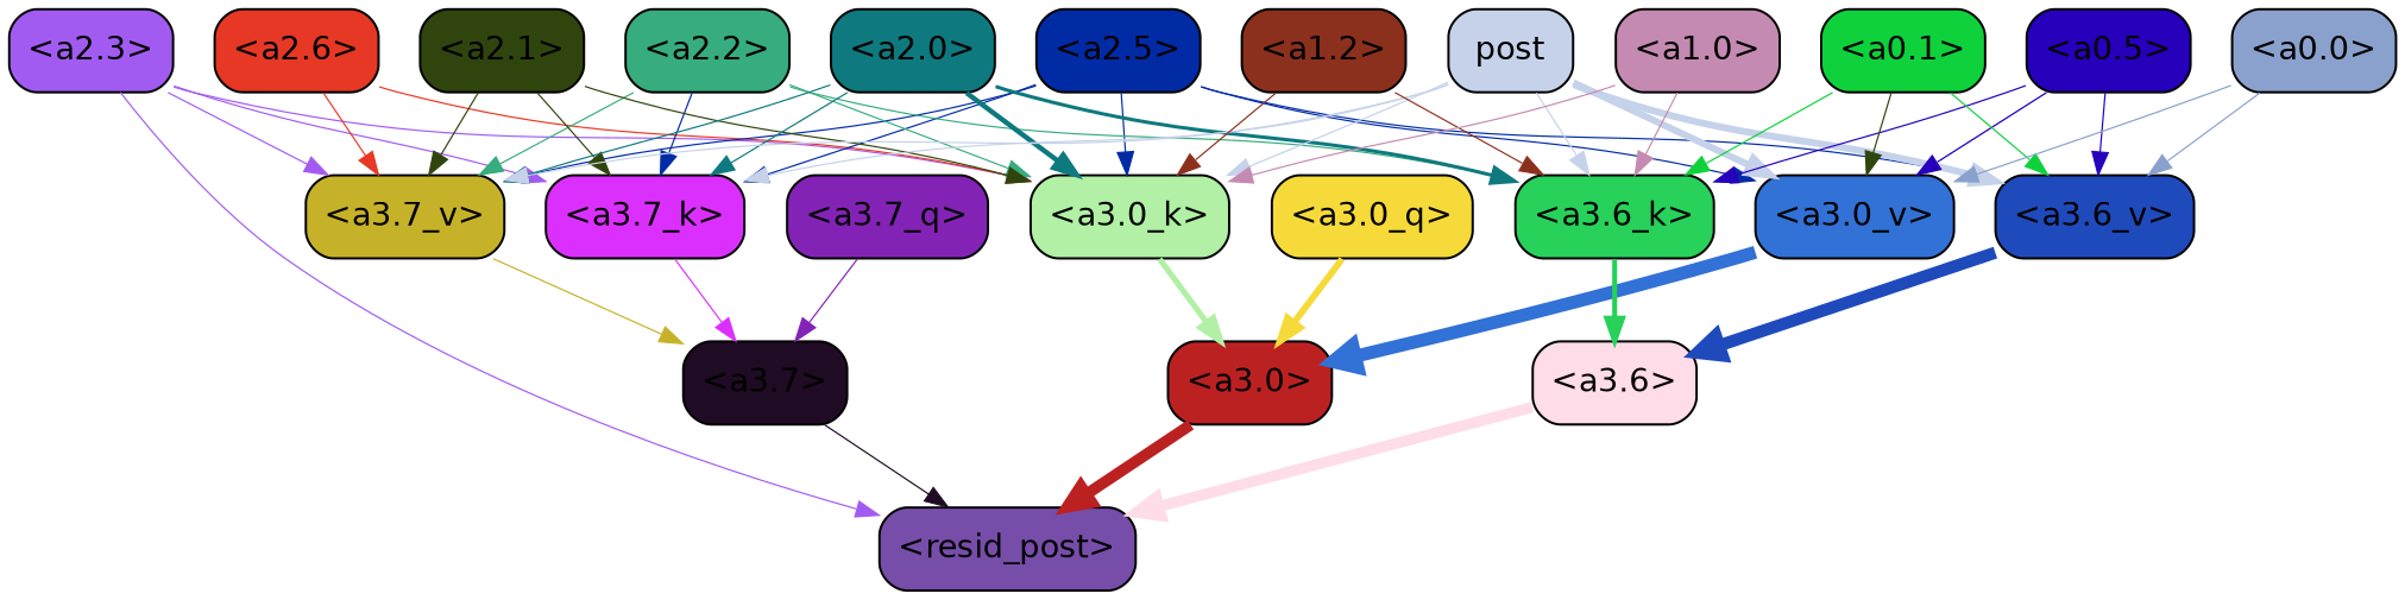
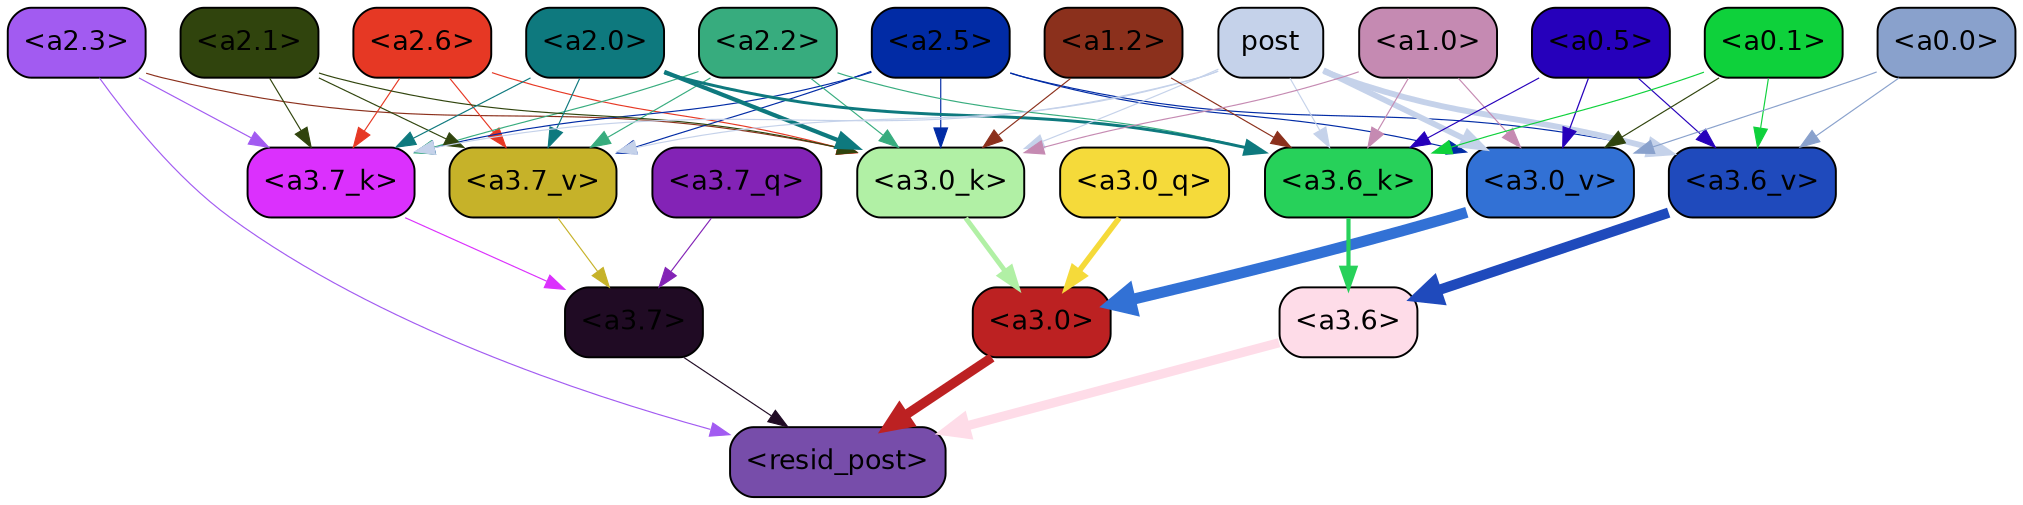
  strict digraph {
    splines=true
    node [color=black fontname=Helvetica shape=box style="filled, rounded"]
    edge [color="#c5d2ea" penwidth=0.6]
    "<a3.7>" [fillcolor="#200b24"]
    "<resid_post>" [fillcolor="#774daa"]
    "<a3.6>" [fillcolor="#fedce8"]
    "<a3.0>" [fillcolor="#bc2122"]
    "<a2.3>" [fillcolor="#a25bf1"]
    "<a3.7_k>" [fillcolor="#db30fd"]
    "<a3.0_k>" [fillcolor="#b1f0a5"]
    "<a3.7_v>" [fillcolor="#c6b229"]
    "<a3.0_v>" [fillcolor="#3271d5"]
    "<a3.7_q>" [fillcolor="#8323b6"]
    "<a3.0_q>" [fillcolor="#f5da3a"]
    "<a3.6_k>" [fillcolor="#27d15a"]
    "<a3.6_v>" [fillcolor="#1f4abc"]
    "<a2.6>" [fillcolor="#e63824"]
    "<a2.5>" [fillcolor="#012ba5"]
    "<a2.2>" [fillcolor="#37ac7e"]
    "<a2.1>" [fillcolor="#30440d"]
    "<a2.0>" [fillcolor="#0e797e"]
    n19 [fillcolor="#c5d2ea" label=post]
    "<a1.2>" [fillcolor="#8b301c"]
    "<a1.0>" [fillcolor="#c58ab2"]
    "<a0.5>" [fillcolor="#2600bb"]
    "<a0.1>" [fillcolor="#0ed13b"]
    "<a0.0>" [fillcolor="#89a1cc"]
    "<a3.7>" -> "<resid_post>" [color="#200b24"]
    "<a3.6>" -> "<resid_post>" [color="#fedce8" penwidth=4.753257989883423]
    "<a3.0>" -> "<resid_post>" [color="#bc2122" penwidth=4.90053927898407]
    "<a2.3>" -> "<resid_post>" [color="#a25bf1"]
    "<a2.3>" -> "<a3.7_k>" [color="#a25bf1"]
-   "<a2.3>" -> "<a3.0_k>" [color="#a25bf1"]
-   "<a2.3>" -> "<a3.7_v>" [color="#a25bf1"]
+   "<a2.3>" -> "<a3.0_k>" [color="#8b301c"]
    "<a3.7_k>" -> "<a3.7>" [color="#db30fd"]
    "<a3.0_k>" -> "<a3.0>" [color="#b1f0a5" penwidth=2.520303964614868]
    "<a3.7_v>" -> "<a3.7>" [color="#c6b229"]
    "<a3.0_v>" -> "<a3.0>" [color="#3271d5" penwidth=5.680712580680847]
    "<a3.7_q>" -> "<a3.7>" [color="#8323b6"]
    "<a3.0_q>" -> "<a3.0>" [color="#f5da3a" penwidth=2.870753765106201]
    "<a3.6_k>" -> "<a3.6>" [color="#27d15a" penwidth=2.13908451795578]
    "<a3.6_v>" -> "<a3.6>" [color="#1f4abc" penwidth=5.297133803367615]
+   "<a2.6>" -> "<a3.7_k>" [color="#e63824"]
    "<a2.6>" -> "<a3.0_k>" [color="#e63824"]
    "<a2.6>" -> "<a3.7_v>" [color="#e63824"]
    "<a2.5>" -> "<a3.7_k>" [color="#012ba5"]
    "<a2.5>" -> "<a3.0_k>" [color="#012ba5"]
    "<a2.5>" -> "<a3.7_v>" [color="#012ba5"]
    "<a2.5>" -> "<a3.0_v>" [color="#012ba5"]
    "<a2.5>" -> "<a3.6_v>" [color="#012ba5"]
-   "<a2.2>" -> "<a3.7_k>" [color="#012ba5"]
+   "<a2.2>" -> "<a3.7_k>" [color="#37ac7e"]
    "<a2.2>" -> "<a3.0_k>" [color="#37ac7e"]
    "<a2.2>" -> "<a3.7_v>" [color="#37ac7e"]
    "<a2.2>" -> "<a3.6_k>" [color="#37ac7e"]
    "<a2.1>" -> "<a3.7_k>" [color="#30440d"]
    "<a2.1>" -> "<a3.0_k>" [color="#30440d"]
    "<a2.1>" -> "<a3.7_v>" [color="#30440d"]
    "<a2.0>" -> "<a3.7_k>" [color="#0e797e"]
    "<a2.0>" -> "<a3.0_k>" [color="#0e797e" penwidth=2.172017753124237]
    "<a2.0>" -> "<a3.7_v>" [color="#0e797e"]
    "<a2.0>" -> "<a3.6_k>" [color="#0e797e" penwidth=1.5348684191703796]
    n19 -> "<a3.7_k>"
    n19 -> "<a3.0_k>" [penwidth=0.6117386221885681]
    n19 -> "<a3.7_v>"
    n19 -> "<a3.0_v>" [penwidth=2.969020187854767]
    n19 -> "<a3.6_k>"
    n19 -> "<a3.6_v>" [penwidth=3.0186105966567993]
    "<a1.2>" -> "<a3.0_k>" [color="#8b301c"]
    "<a1.2>" -> "<a3.6_k>" [color="#8b301c"]
    "<a1.0>" -> "<a3.0_k>" [color="#c58ab2"]
+   "<a1.0>" -> "<a3.0_v>" [color="#c58ab2"]
    "<a1.0>" -> "<a3.6_k>" [color="#c58ab2"]
    "<a0.5>" -> "<a3.0_v>" [color="#2600bb" penwidth=0.6409564018249512]
    "<a0.5>" -> "<a3.6_k>" [color="#2600bb"]
    "<a0.5>" -> "<a3.6_v>" [color="#2600bb"]
    "<a0.1>" -> "<a3.0_v>" [color="#30440d"]
    "<a0.1>" -> "<a3.6_k>" [color="#0ed13b"]
    "<a0.1>" -> "<a3.6_v>" [color="#0ed13b"]
    "<a0.0>" -> "<a3.0_v>" [color="#89a1cc"]
    "<a0.0>" -> "<a3.6_v>" [color="#89a1cc"]
  }
